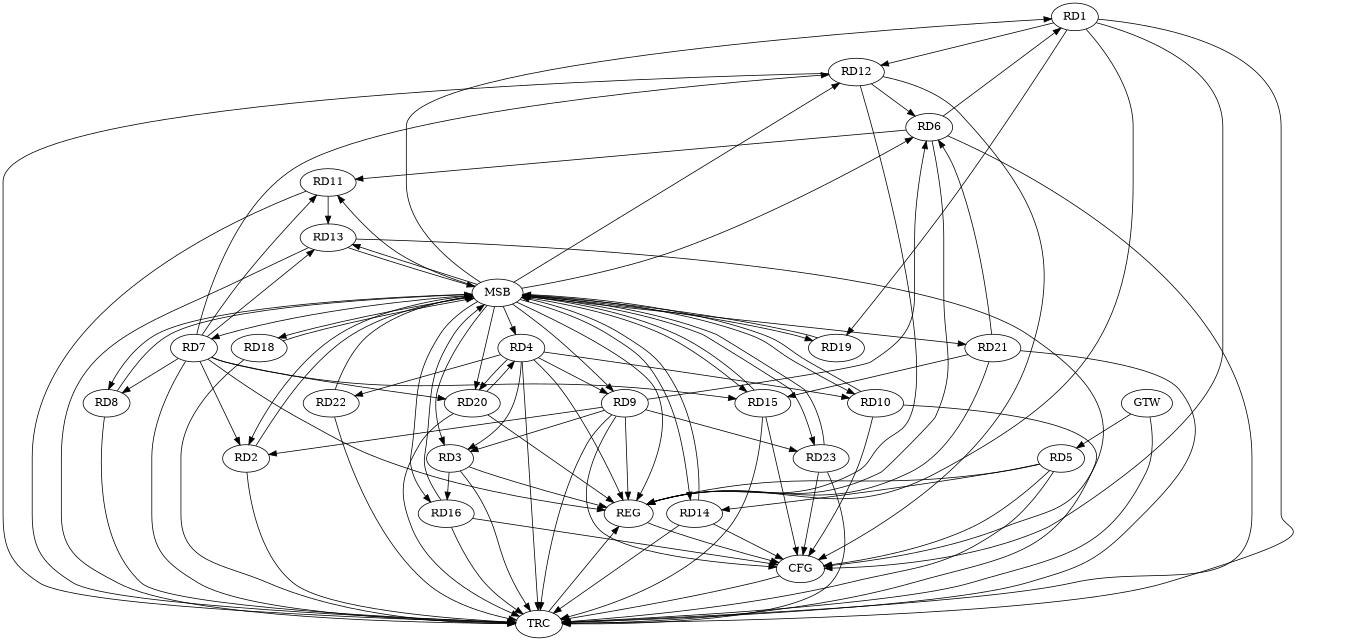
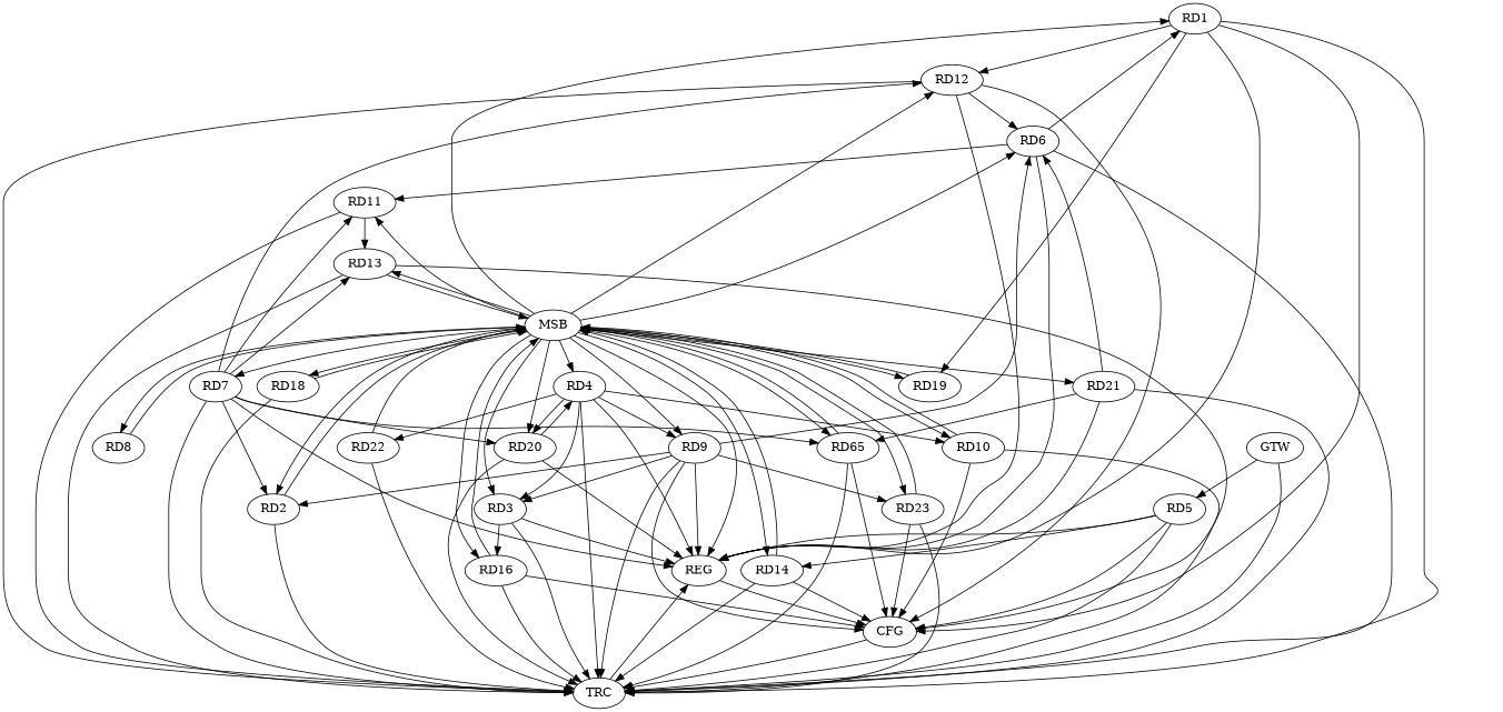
  strict digraph {
    n1 [label=RD1]
    n2 [label=RD12]
    n3 [label=RD19]
    n4 [label=REG]
    n5 [label=CFG]
    n6 [label=TRC]
    n7 [label=RD6]
    n8 [label=MSB]
    n9 [label=RD2]
    n10 [label=RD3]
    n11 [label=RD16]
    n12 [label=RD4]
    n13 [label=RD9]
    n14 [label=RD10]
    n15 [label=RD20]
    n16 [label=RD14]
    n17 [label=RD11]
    n18 [label=RD7]
    n19 [label=RD8]
    n20 [label=RD13]
-   n21 [label=RD15]
+   n21 [label=RD65]
    n22 [label=RD23]
    n23 [label=RD18]
    n24 [label=RD21]
    n25 [label=RD22]
    n26 [label=RD5]
    n27 [label=GTW]
    n1 -> n2
    n1 -> n3
    n1 -> n4
    n1 -> n5
    n1 -> n6
    n2 -> n4
    n2 -> n5
    n2 -> n6
    n2 -> n7
    n3 -> n8
    n4 -> n5
    n5 -> n6
    n6 -> n4
    n7 -> n1
    n7 -> n4
    n7 -> n6
    n7 -> n17
    n8 -> n1
    n8 -> n2
    n8 -> n3
    n8 -> n4
    n8 -> n7
    n8 -> n9
    n8 -> n10
    n8 -> n11
    n8 -> n12
    n8 -> n13
    n8 -> n14
    n8 -> n15
    n8 -> n16
    n8 -> n17
    n8 -> n18
    n8 -> n19
    n8 -> n20
    n8 -> n21
    n8 -> n22
    n8 -> n23
    n8 -> n24
    n9 -> n6
    n9 -> n8
    n10 -> n4
    n10 -> n6
    n10 -> n11
    n11 -> n5
    n11 -> n6
    n11 -> n8
    n12 -> n4
    n12 -> n6
    n12 -> n10
    n12 -> n13
    n12 -> n14
    n12 -> n15
    n12 -> n25
    n13 -> n4
    n13 -> n5
    n13 -> n6
    n13 -> n7
    n13 -> n9
    n13 -> n10
    n13 -> n22
    n14 -> n5
    n14 -> n6
    n14 -> n8
    n15 -> n4
    n15 -> n6
    n15 -> n12
    n16 -> n5
    n16 -> n6
    n16 -> n8
    n17 -> n6
    n17 -> n20
    n18 -> n2
    n18 -> n4
    n18 -> n6
    n18 -> n9
    n18 -> n15
    n18 -> n17
-   n18 -> n19
    n18 -> n20
    n18 -> n21
-   n19 -> n6
    n19 -> n8
    n20 -> n5
    n20 -> n6
    n20 -> n8
    n21 -> n5
    n21 -> n6
    n21 -> n8
    n22 -> n5
    n22 -> n6
    n22 -> n8
    n23 -> n6
    n23 -> n8
    n24 -> n4
    n24 -> n6
    n24 -> n7
    n24 -> n21
    n25 -> n6
    n25 -> n8
    n26 -> n4
    n26 -> n5
    n26 -> n6
    n26 -> n16
    n27 -> n6
    n27 -> n26
  }
